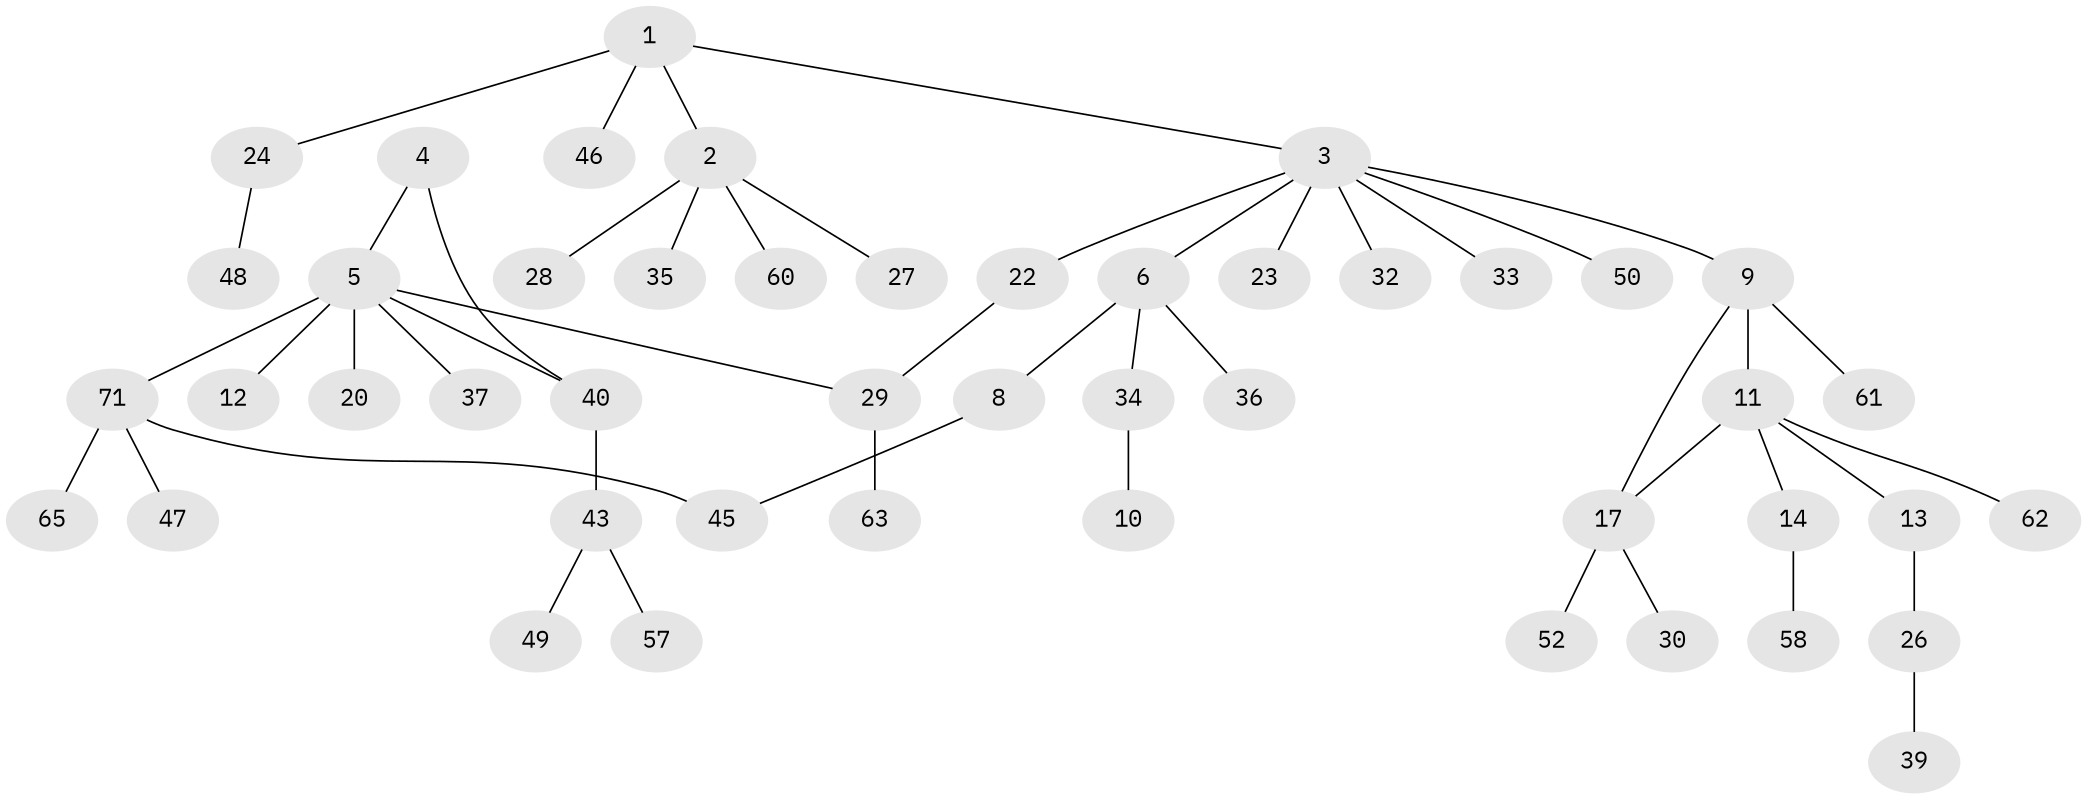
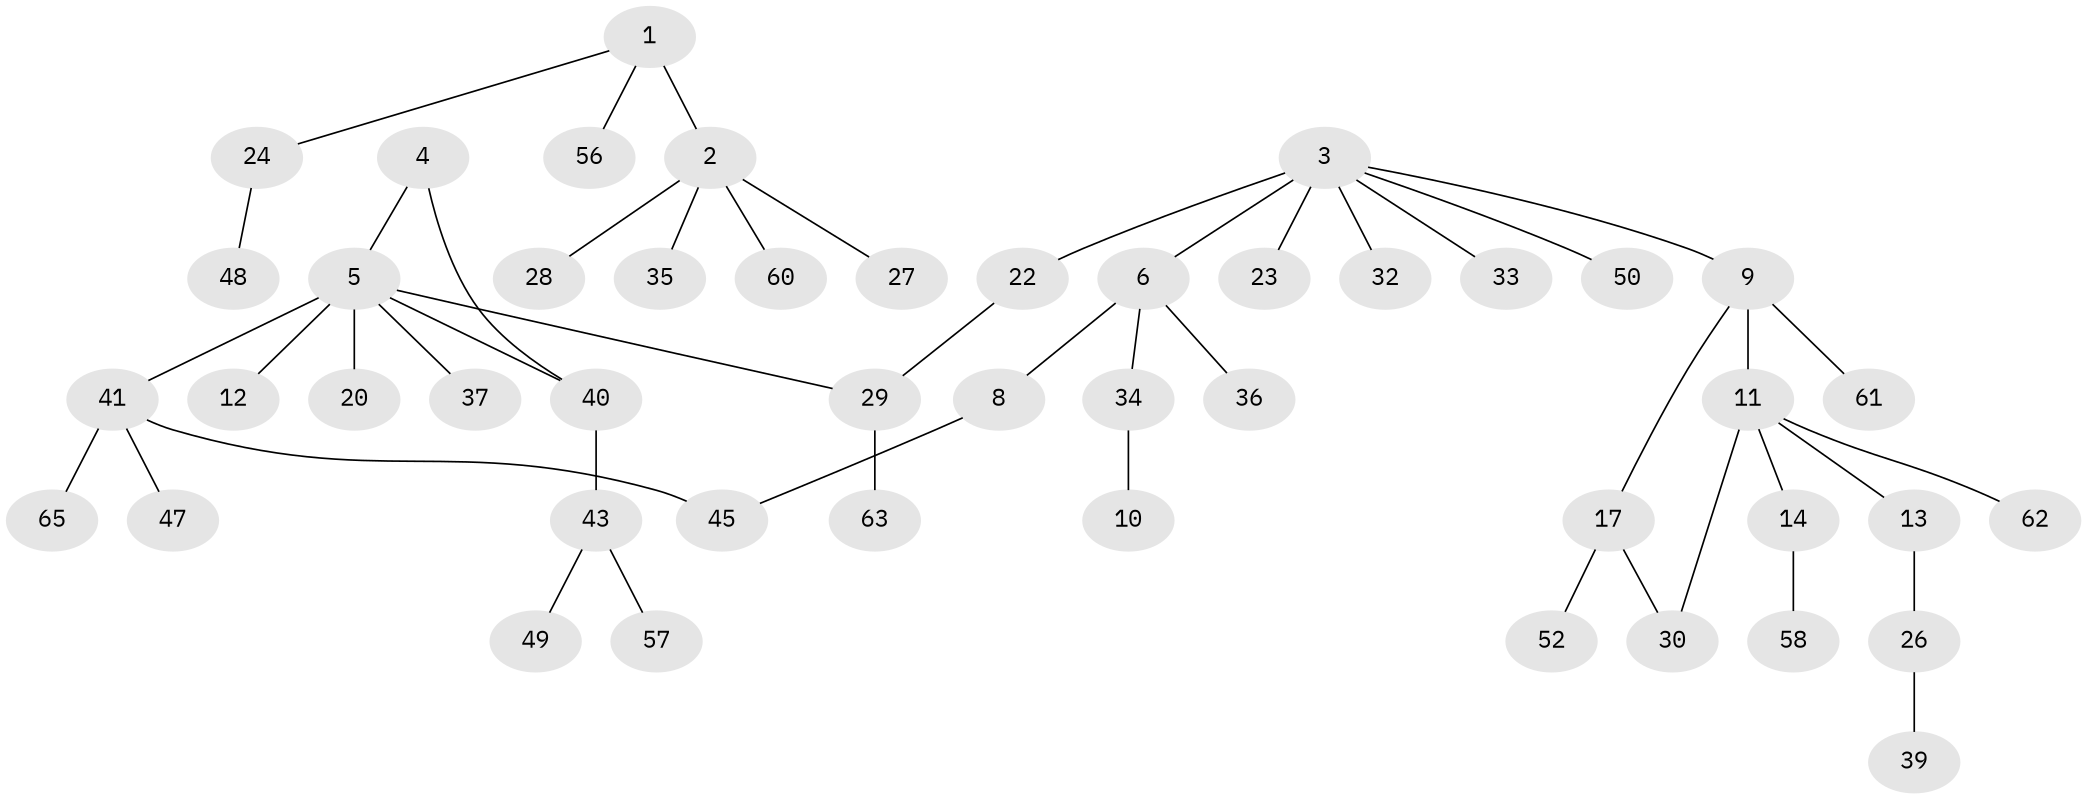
  graph {
    fontname="IBM Plex Mono"
    node [color=gray90 fontname="IBM Plex Mono" style=filled]
    edge [fontname="IBM Plex Mono"]
    1 [super="+51"]
    2 [super="+19"]
    3 [super="+7"]
    24
-   56 [label=46]
+   56
    27
    28
    35 [super="+59"]
    60
    6 [super="+21"]
    9 [super="+15"]
    22 [super="+38"]
    23
    32
    33
    50
    4 [super="+67"]
    5 [super="+18"]
    40 [super="+42"]
    48
    8 [super="+46"]
    34
    36
    11 [super="+31"]
    17 [super="+44"]
    61
    29 [super="+55"]
    12 [super="+25"]
    20
    37
-   41 [super="+54" label=71]
+   41 [super="+54"]
    43 [super="+53"]
    63
    45
    47
    65 [super="+66"]
    10
    13
    14 [super="+16"]
    30
    62
    52
    26
    58
    39 [super="+64"]
    49
    57
    1 -- 2
-   1 -- 3
    1 -- 24
    1 -- 56
    2 -- 27
    2 -- 28
    2 -- 35
    2 -- 60
    3 -- 6
    3 -- 9
    3 -- 22
    3 -- 23
    3 -- 32
    3 -- 33
    3 -- 50
    24 -- 48
    6 -- 8
    6 -- 34
    6 -- 36
    9 -- 11
    9 -- 17
    9 -- 61
    22 -- 29
    4 -- 5
    4 -- 40
    5 -- 40
    5 -- 29
    5 -- 12
    5 -- 20
    5 -- 37
    5 -- 41
    40 -- 43
    8 -- 45
    34 -- 10 [weight=2]
    11 -- 13
    11 -- 14
-   11 -- 17
+   11 -- 30
    11 -- 62
    17 -- 30
    17 -- 52
    29 -- 63
    41 -- 45
    41 -- 47
    41 -- 65
    43 -- 49
    43 -- 57
    13 -- 26
    14 -- 58
    26 -- 39
  }
